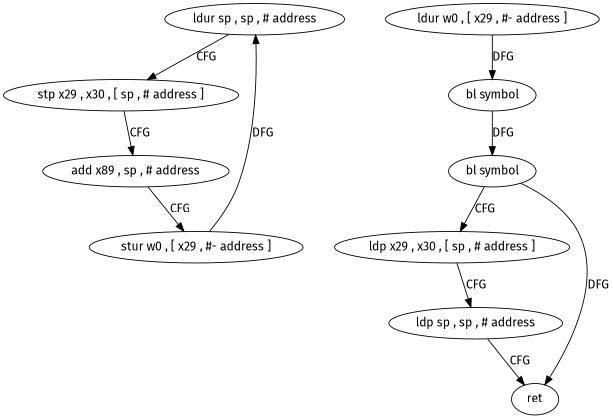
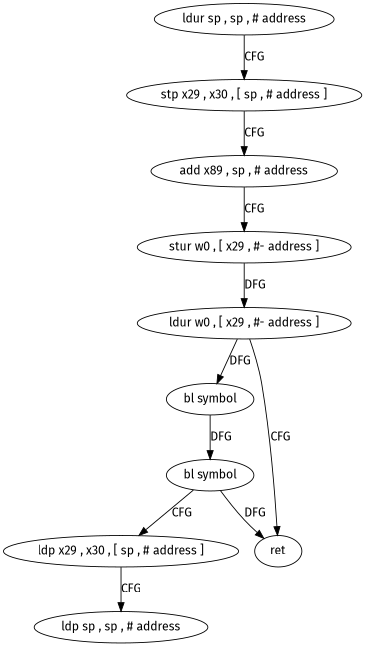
  digraph {
    fontname="Fira Sans"
    node [fontname="Fira Sans"]
    edge [fontname="Fira Sans"]
    n1 [label="ldur sp , sp , # address"]
    n2 [label="stp x29 , x30 , [ sp , # address ]"]
    n3 [label="add x89 , sp , # address"]
    n4 [label="stur w0 , [ x29 , #- address ]"]
    n5 [label="ldur w0 , [ x29 , #- address ]"]
    n6 [label="bl symbol"]
    n7 [label="bl symbol"]
    n8 [label="ldp x29 , x30 , [ sp , # address ]"]
    n9 [label=ret]
    n10 [label="ldp sp , sp , # address"]
    n1 -> n2 [label=CFG]
    n2 -> n3 [label=CFG]
    n3 -> n4 [label=CFG]
-   n4 -> n1 [label=DFG]
+   n4 -> n5 [label=DFG]
    n5 -> n6 [label=DFG]
    n6 -> n7 [label=DFG]
    n7 -> n8 [label=CFG]
    n7 -> n9 [label=DFG]
    n8 -> n10 [label=CFG]
-   n10 -> n9 [label=CFG]
+   n5 -> n9 [label=CFG]
  }
